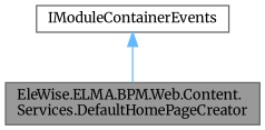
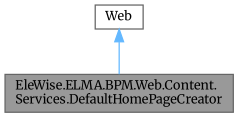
  digraph {
    fontname=Merriweather
    node [color=gray40 fontname=Merriweather fontsize=10 shape=box style=filled]
    n1 [fillcolor=grey60 fontcolor=black height=0.2 label="EleWise.ELMA.BPM.Web.Content.\lServices.DefaultHomePageCreator" width=0.4]
-   n2 [fillcolor=white height=0.2 label=IModuleContainerEvents width=0.4]
+   n2 [fillcolor=white height=0.2 label=Web width=0.4]
    n2 -> n1 [color=steelblue1 dir=back fontname=Merriweather fontsize=10 labelfontname=Helvetica labelfontsize=10 style=solid]
  }
